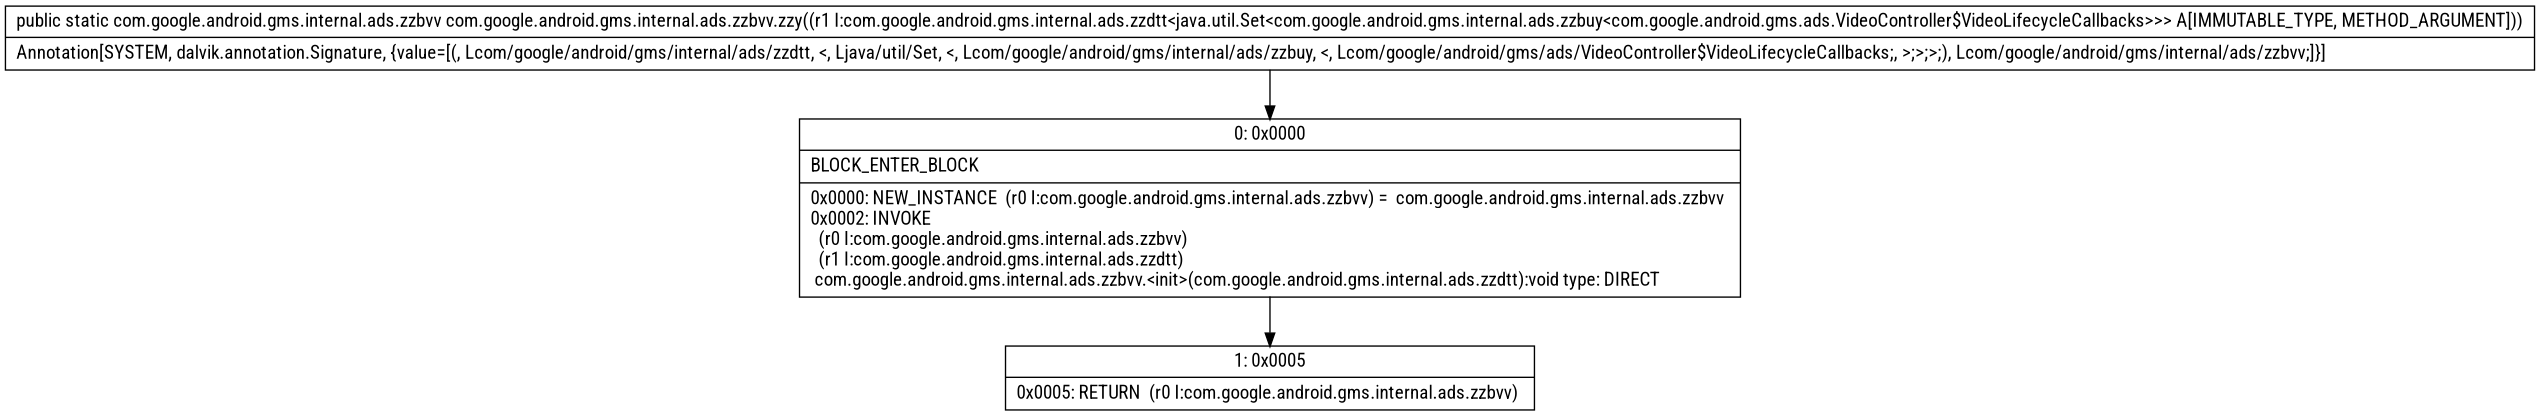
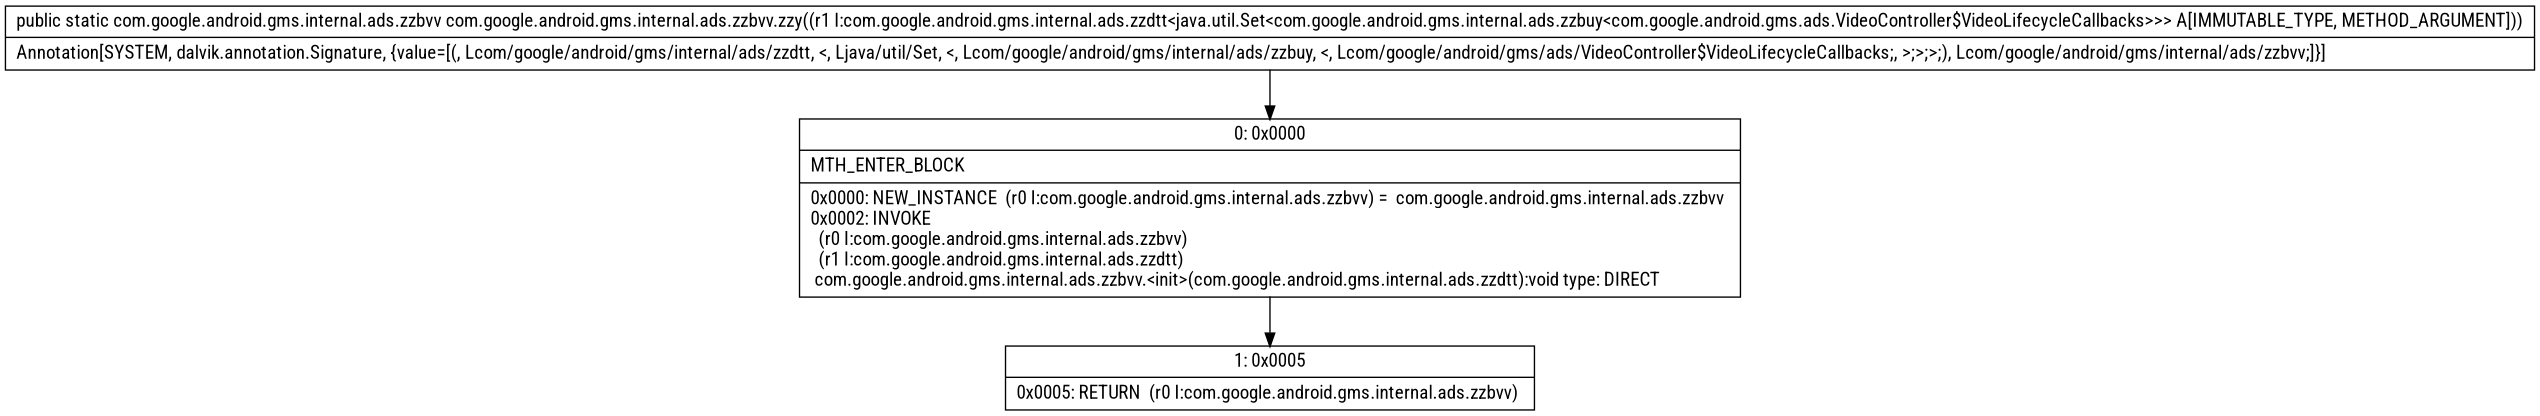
  digraph {
    fontname="Roboto Condensed"
    node [shape=record fontname="Roboto Condensed"]
    edge [fontname="Roboto Condensed"]
-   n1 [label="{0\:\ 0x0000|BLOCK_ENTER_BLOCK\l|0x0000: NEW_INSTANCE  (r0 I:com.google.android.gms.internal.ads.zzbvv) =  com.google.android.gms.internal.ads.zzbvv \l0x0002: INVOKE  \l  (r0 I:com.google.android.gms.internal.ads.zzbvv)\l  (r1 I:com.google.android.gms.internal.ads.zzdtt)\l com.google.android.gms.internal.ads.zzbvv.\<init\>(com.google.android.gms.internal.ads.zzdtt):void type: DIRECT \l}"]
+   n1 [label="{0\:\ 0x0000|MTH_ENTER_BLOCK\l|0x0000: NEW_INSTANCE  (r0 I:com.google.android.gms.internal.ads.zzbvv) =  com.google.android.gms.internal.ads.zzbvv \l0x0002: INVOKE  \l  (r0 I:com.google.android.gms.internal.ads.zzbvv)\l  (r1 I:com.google.android.gms.internal.ads.zzdtt)\l com.google.android.gms.internal.ads.zzbvv.\<init\>(com.google.android.gms.internal.ads.zzdtt):void type: DIRECT \l}"]
    n2 [label="{1\:\ 0x0005|0x0005: RETURN  (r0 I:com.google.android.gms.internal.ads.zzbvv) \l}"]
    n3 [label="{public static com.google.android.gms.internal.ads.zzbvv com.google.android.gms.internal.ads.zzbvv.zzy((r1 I:com.google.android.gms.internal.ads.zzdtt\<java.util.Set\<com.google.android.gms.internal.ads.zzbuy\<com.google.android.gms.ads.VideoController$VideoLifecycleCallbacks\>\>\> A[IMMUTABLE_TYPE, METHOD_ARGUMENT]))  | Annotation[SYSTEM, dalvik.annotation.Signature, \{value=[(, Lcom\/google\/android\/gms\/internal\/ads\/zzdtt, \<, Ljava\/util\/Set, \<, Lcom\/google\/android\/gms\/internal\/ads\/zzbuy, \<, Lcom\/google\/android\/gms\/ads\/VideoController$VideoLifecycleCallbacks;, \>;\>;\>;), Lcom\/google\/android\/gms\/internal\/ads\/zzbvv;]\}]\l}"]
    n1 -> n2
    n3 -> n1
  }
